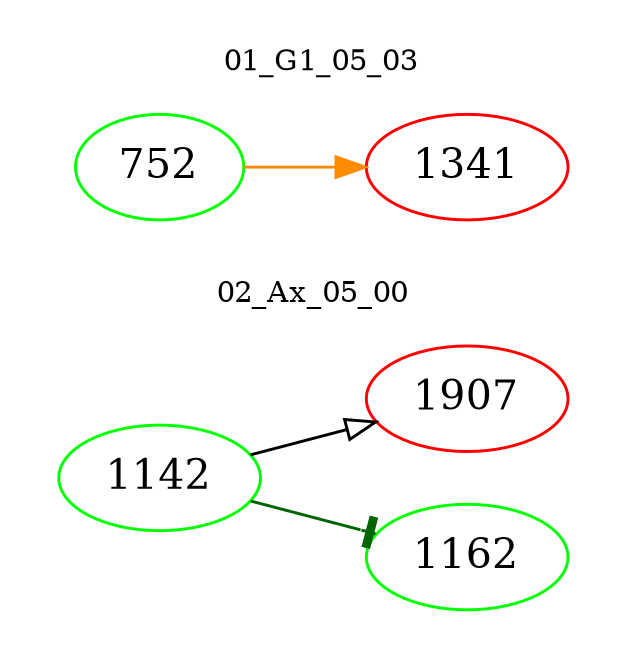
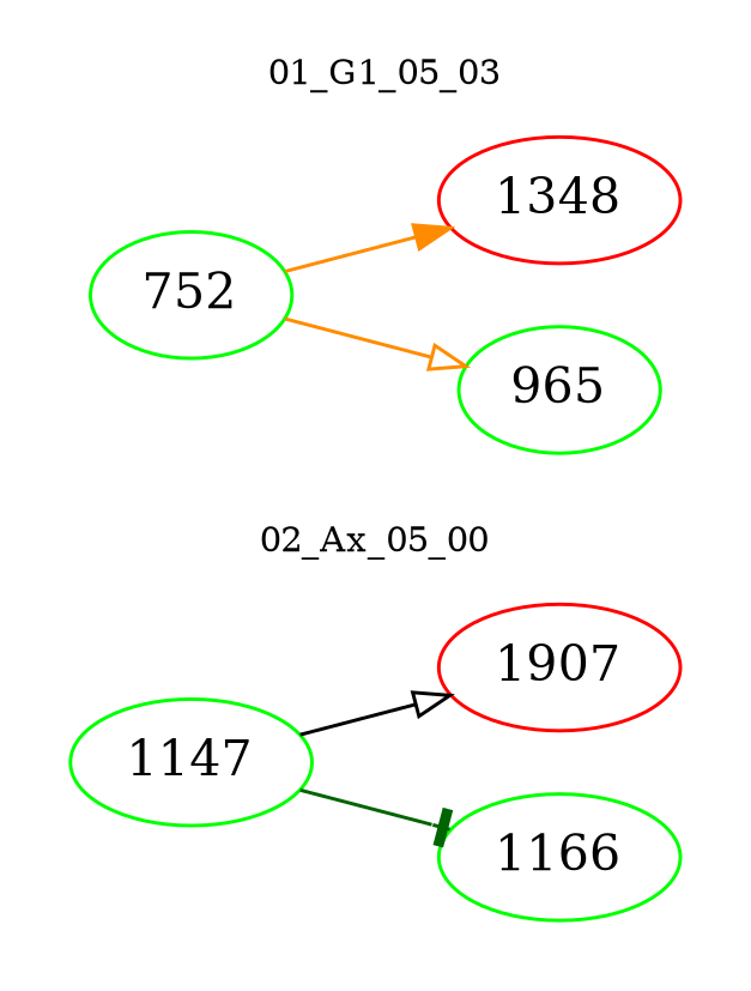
  digraph {
    rankdir=LR
    node [color=green]
    edge [arrowhead=onormal color=darkorange]
-   n1 [label=1142]
-   n2 [label=1162]
+   n1 [label=1147]
+   n2 [label=1166]
    n3 [color=red label=1907]
    n4 [label=752]
-   n6 [color=red label=1341]
+   n5 [label=965]
+   n6 [color=red label=1348]
    subgraph cluster_1 {
      color=white
      fontsize=10
      label="02_Ax_05_00"
      n1
      n2
      n3
    }
    subgraph cluster_2 {
      color=white
      fontsize=10
      label="01_G1_05_03"
      n4
+     n5
      n6
    }
    n1 -> n2 [arrowhead=tee color=darkgreen]
    n1 -> n3 [color=black]
+   n4 -> n5
    n4 -> n6 [arrowhead=normal]
  }
